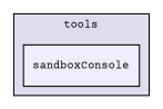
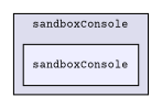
  digraph {
    compound=true
    fontname="Courier Prime"
    n1 [fillcolor="#eeeeff" fontname="Courier Prime" fontsize=10 label=sandboxConsole pencolor=black shape=box style=filled]
    subgraph cluster_1 {
      bgcolor="#ddddee"
      fontsize=10
-     label=tools
+     label=sandboxConsole
      pencolor=black
      n1
    }
  }
